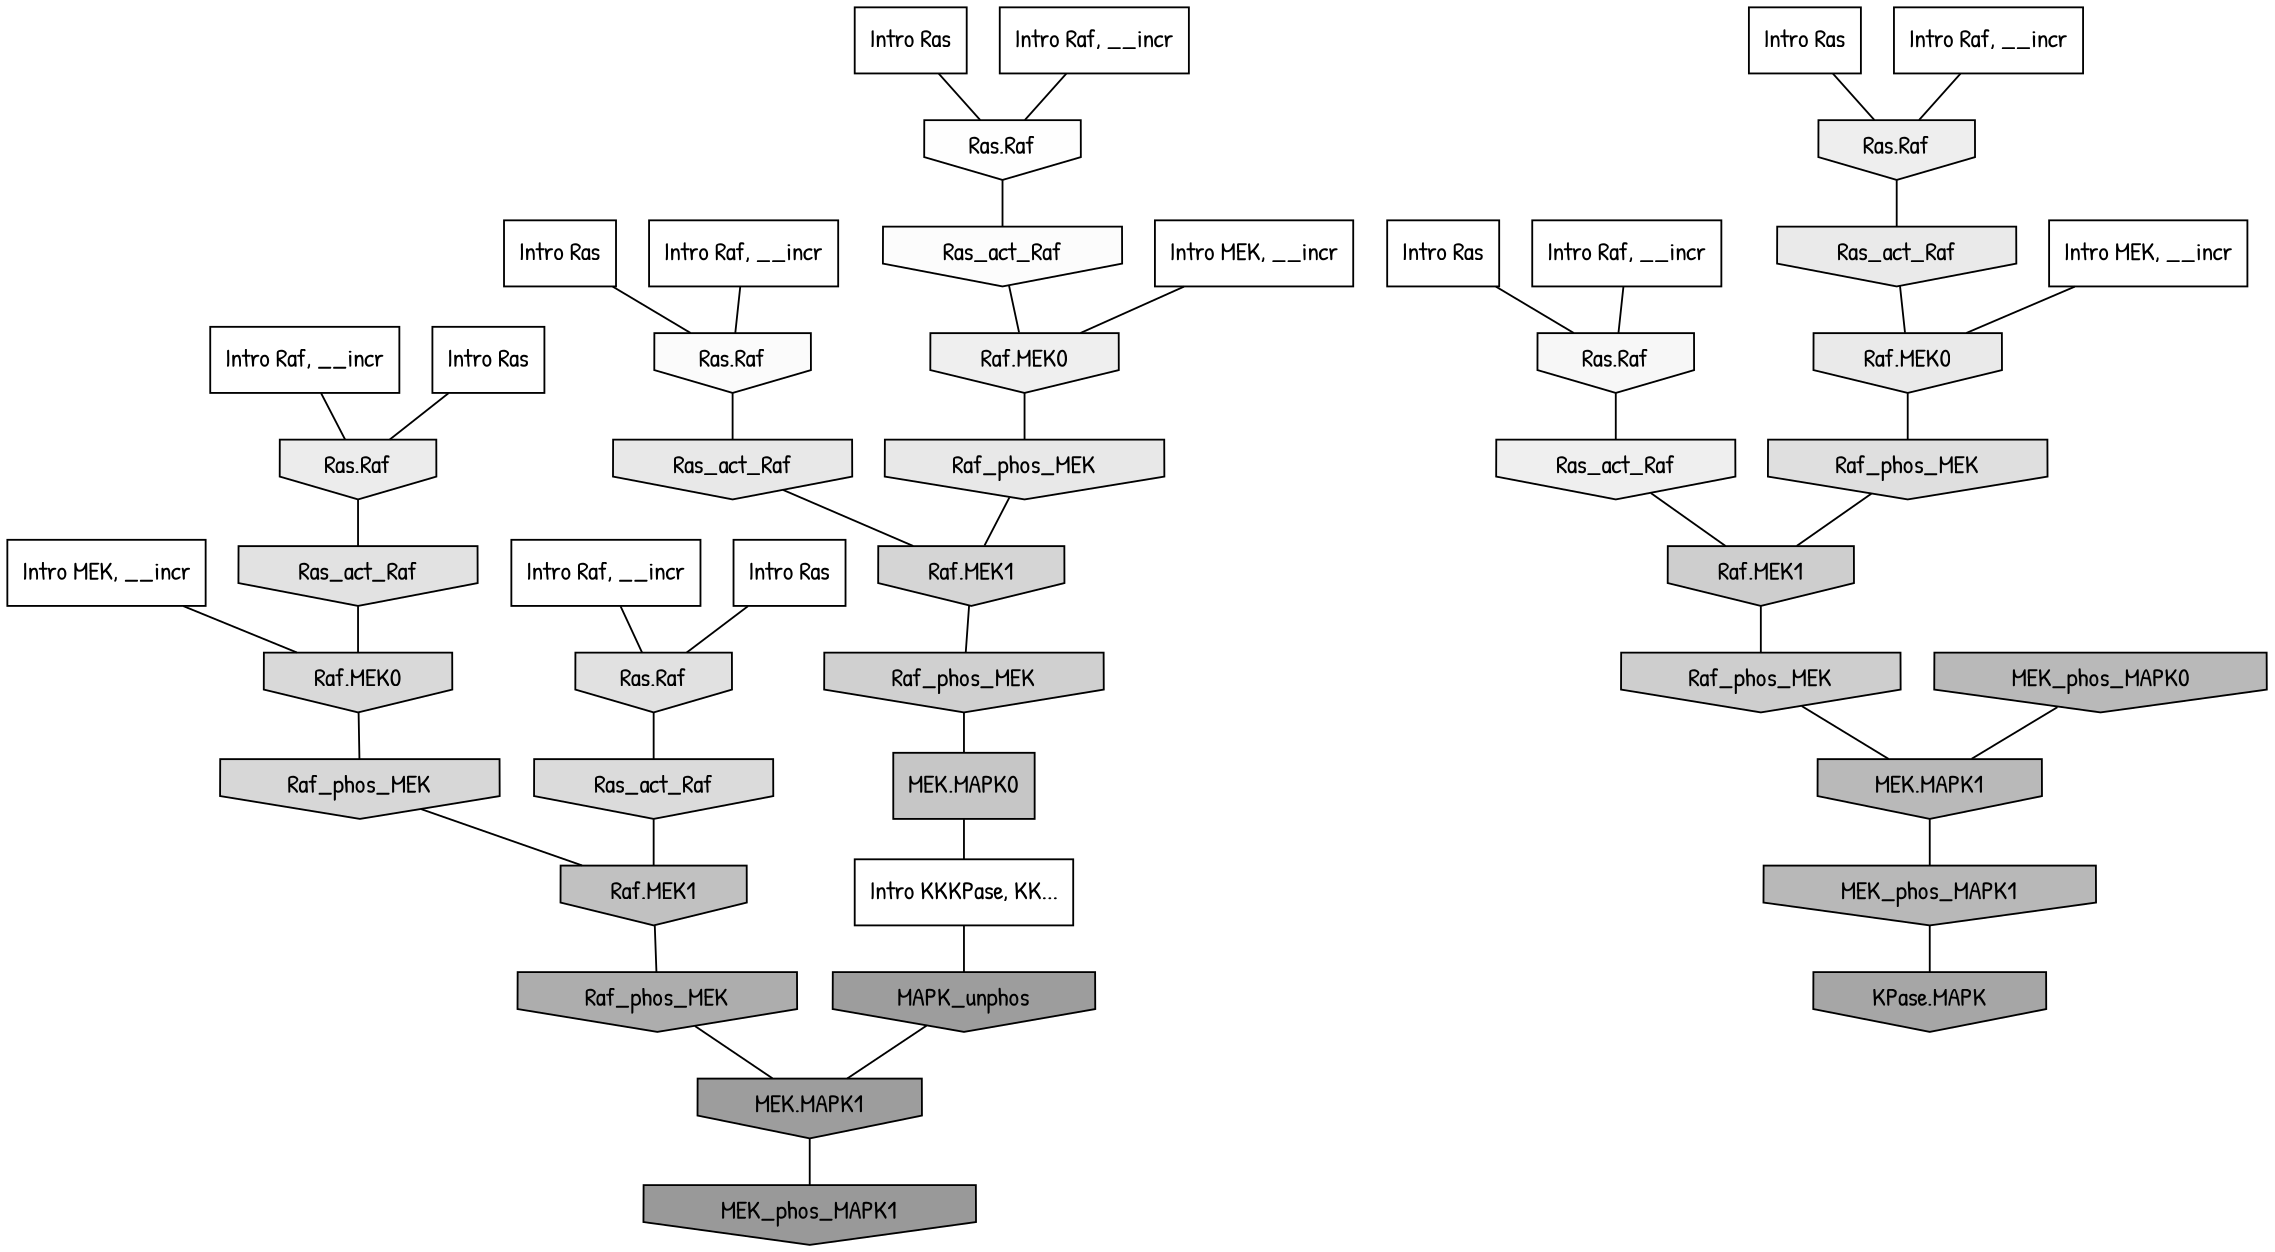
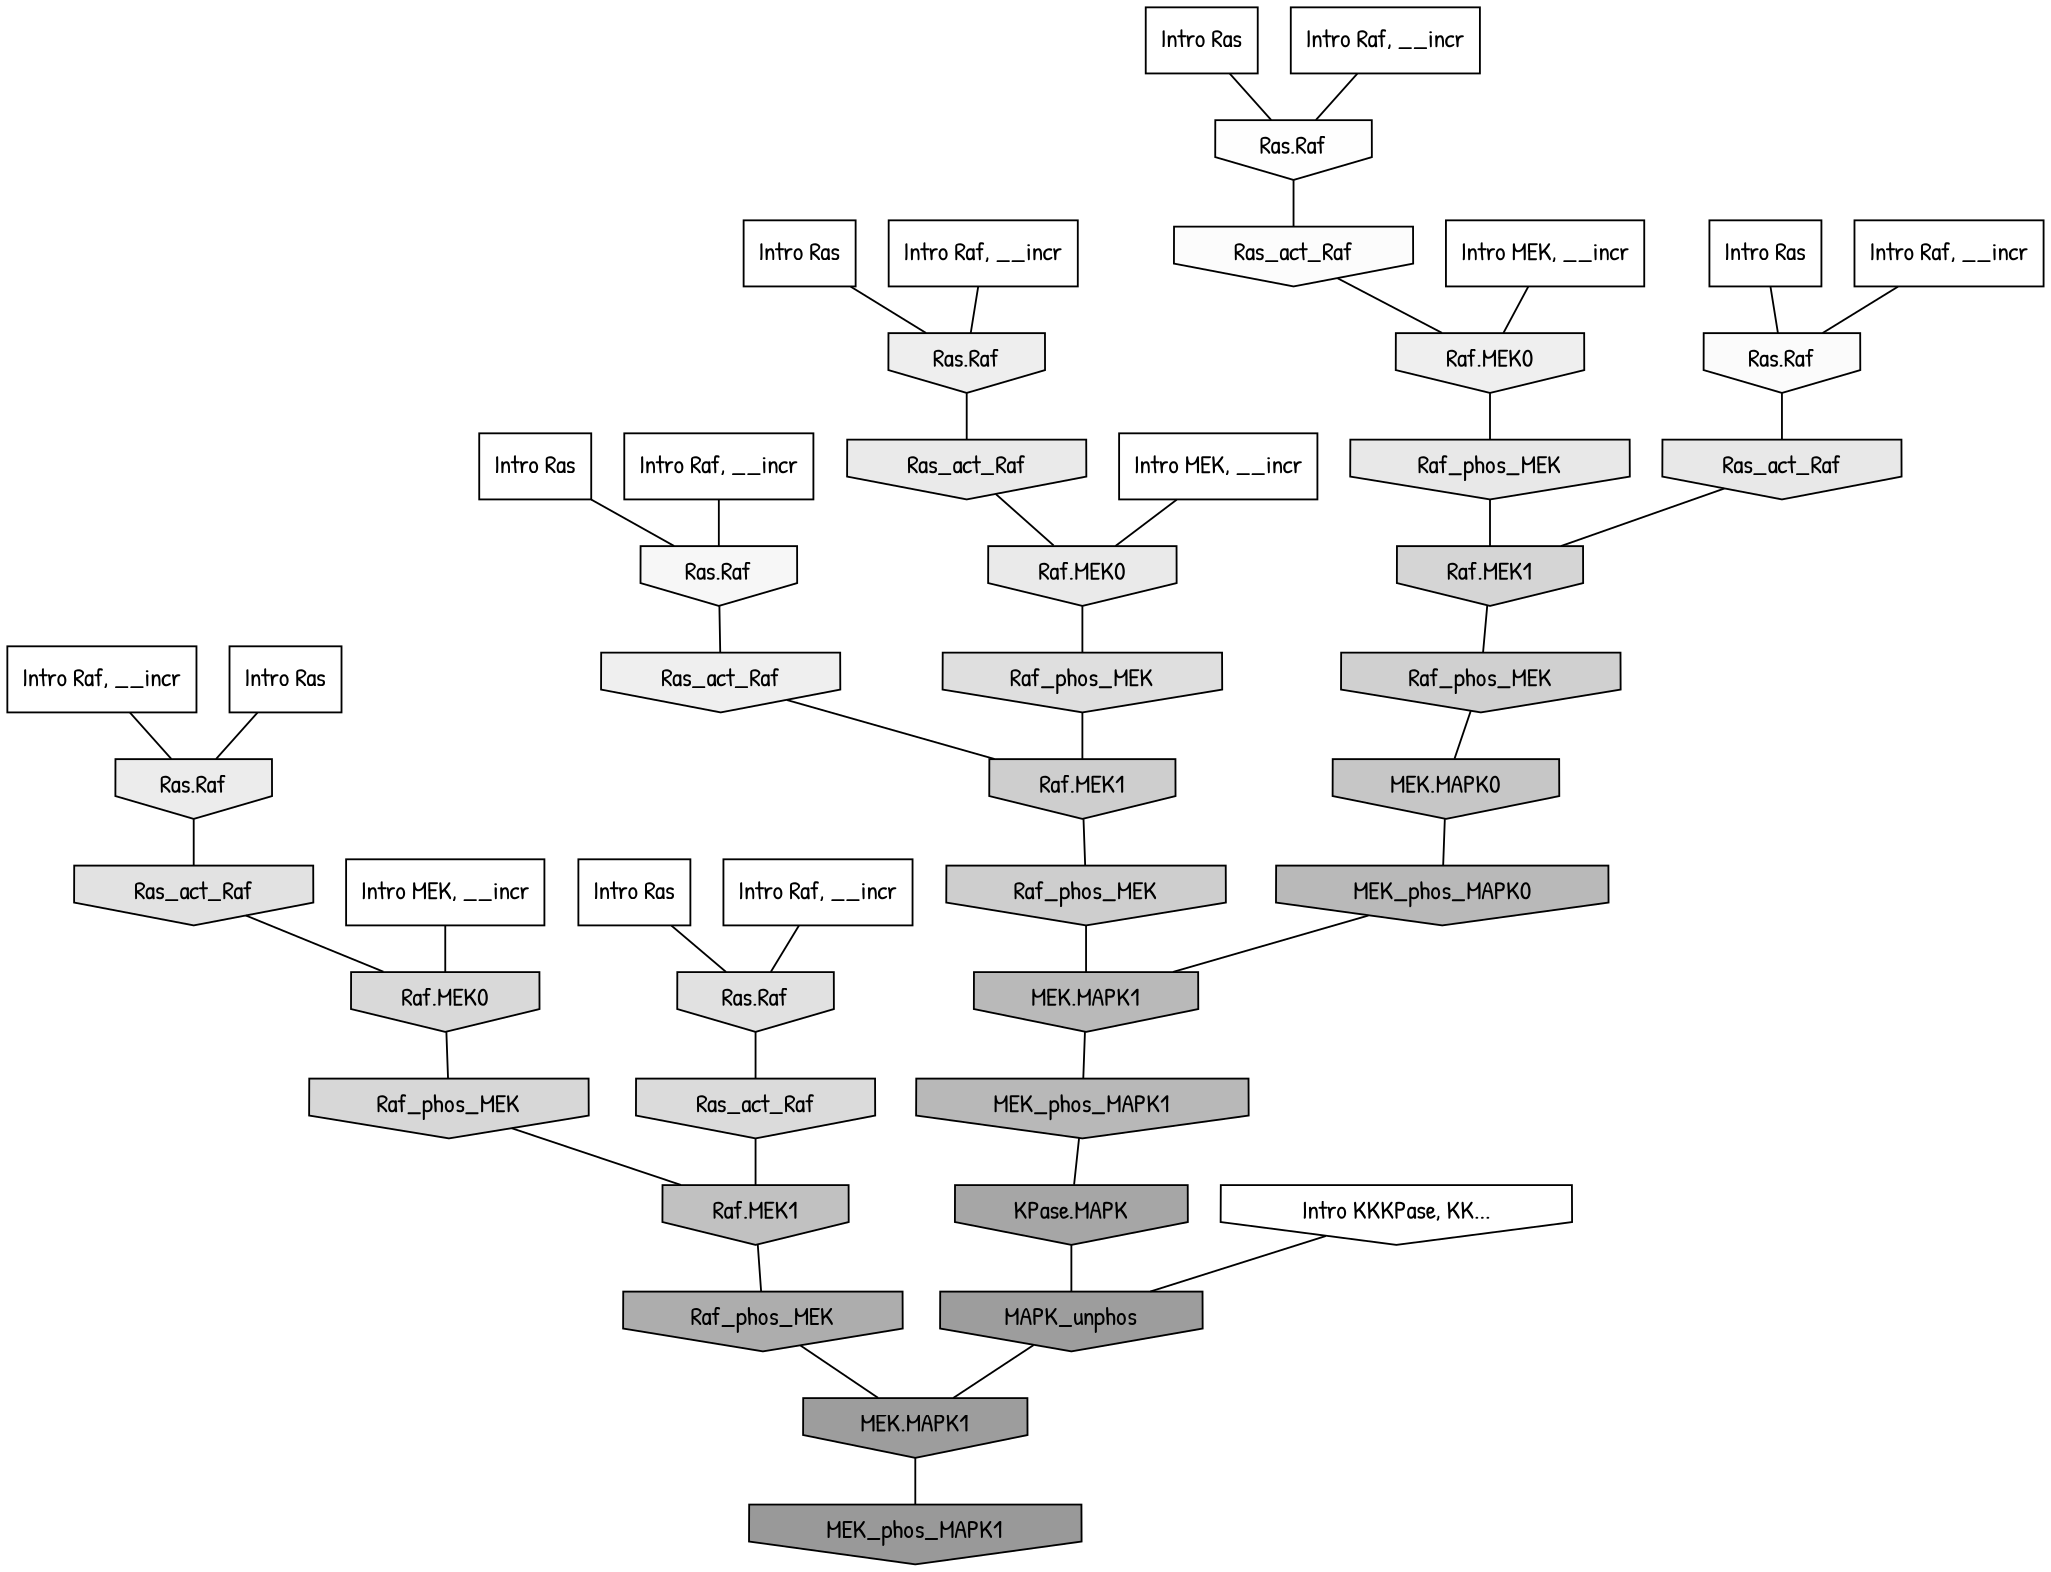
  digraph {
    fontname="Patrick Hand"
    rankdir=TB
    ranksep=0.30
    node [fillcolor="0.000 0.000 1.000" fontname="Patrick Hand" shape=invhouse style=filled]
    edge [color="0.000 0.000 0.000" dir=none fontname="Patrick Hand"]
    n1 [label="Intro Ras" shape=rectangle]
    n2 [fillcolor="0.000 0.000 0.993" label="Ras.Raf"]
    n3 [fillcolor="0.000 0.000 0.985" label=Ras_act_Raf]
    n4 [label="Intro Ras" shape=rectangle]
    n5 [fillcolor="0.000 0.000 0.967" label="Ras.Raf"]
    n6 [fillcolor="0.000 0.000 0.937" label=Ras_act_Raf]
    n7 [label="Intro Ras" shape=rectangle]
    n8 [fillcolor="0.000 0.000 0.925" label="Ras.Raf"]
    n9 [fillcolor="0.000 0.000 0.886" label=Ras_act_Raf]
    n10 [label="Intro Ras" shape=rectangle]
    n11 [fillcolor="0.000 0.000 0.881" label="Ras.Raf"]
    n12 [fillcolor="0.000 0.000 0.857" label=Ras_act_Raf]
    n13 [label="Intro Ras" shape=rectangle]
    n14 [fillcolor="0.000 0.000 0.984" label="Ras.Raf"]
    n15 [fillcolor="0.000 0.000 0.909" label=Ras_act_Raf]
    n16 [label="Intro Ras" shape=rectangle]
    n17 [fillcolor="0.000 0.000 0.932" label="Ras.Raf"]
    n18 [fillcolor="0.000 0.000 0.916" label=Ras_act_Raf]
    n19 [label="Intro Raf, __incr" shape=rectangle]
    n20 [label="Intro Raf, __incr" shape=rectangle]
    n21 [label="Intro Raf, __incr" shape=rectangle]
    n22 [label="Intro Raf, __incr" shape=rectangle]
    n23 [label="Intro Raf, __incr" shape=rectangle]
    n24 [label="Intro Raf, __incr" shape=rectangle]
    n25 [label="Intro MEK, __incr" shape=rectangle]
    n26 [fillcolor="0.000 0.000 0.916" label="Raf.MEK0"]
    n27 [fillcolor="0.000 0.000 0.875" label=Raf_phos_MEK]
    n28 [label="Intro MEK, __incr" shape=rectangle]
    n29 [fillcolor="0.000 0.000 0.850" label="Raf.MEK0"]
    n30 [fillcolor="0.000 0.000 0.841" label=Raf_phos_MEK]
    n31 [label="Intro MEK, __incr" shape=rectangle]
    n32 [fillcolor="0.000 0.000 0.937" label="Raf.MEK0"]
    n33 [fillcolor="0.000 0.000 0.908" label=Raf_phos_MEK]
-   n34 [fillcolor="0.000 0.000 0.774" label="MEK.MAPK0" shape=box]
+   n34 [fillcolor="0.000 0.000 0.774" label="MEK.MAPK0"]
    n35 [fillcolor="0.000 0.000 0.724" label=MEK_phos_MAPK0]
-   n36 [label="Intro KKKPase, KK..." shape=rectangle]
+   n36 [label="Intro KKKPase, KK..."]
    n37 [fillcolor="0.000 0.000 0.614" label=MAPK_unphos]
    n38 [fillcolor="0.000 0.000 0.650" label="KPase.MAPK"]
    n39 [fillcolor="0.000 0.000 0.835" label="Raf.MEK1"]
    n40 [fillcolor="0.000 0.000 0.805" label="Raf.MEK1"]
    n41 [fillcolor="0.000 0.000 0.805" label=Raf_phos_MEK]
    n42 [fillcolor="0.000 0.000 0.815" label=Raf_phos_MEK]
    n43 [fillcolor="0.000 0.000 0.754" label="Raf.MEK1"]
    n44 [fillcolor="0.000 0.000 0.677" label=Raf_phos_MEK]
    n45 [fillcolor="0.000 0.000 0.723" label="MEK.MAPK1"]
    n46 [fillcolor="0.000 0.000 0.720" label=MEK_phos_MAPK1]
    n47 [fillcolor="0.000 0.000 0.614" label="MEK.MAPK1"]
    n48 [fillcolor="0.000 0.000 0.600" label=MEK_phos_MAPK1]
    n1 -> n2
    n2 -> n3
    n3 -> n32
    n4 -> n5
    n5 -> n6
    n6 -> n40
    n7 -> n8
    n8 -> n9
    n9 -> n29
    n10 -> n11
    n11 -> n12
    n12 -> n43
    n13 -> n14
    n14 -> n15
    n15 -> n39
    n16 -> n17
    n17 -> n18
    n18 -> n26
    n19 -> n8
    n20 -> n17
    n21 -> n11
    n22 -> n14
    n23 -> n2
    n24 -> n5
    n25 -> n26
    n26 -> n27
    n27 -> n40
    n28 -> n29
    n29 -> n30
    n30 -> n43
    n31 -> n32
    n32 -> n33
    n33 -> n39
-   n34 -> n36
+   n34 -> n35
    n35 -> n45
    n36 -> n37
    n37 -> n47
+   n38 -> n37
    n39 -> n42
    n40 -> n41
    n41 -> n45
    n42 -> n34
    n43 -> n44
    n44 -> n47
    n45 -> n46
    n46 -> n38
    n47 -> n48
  }
